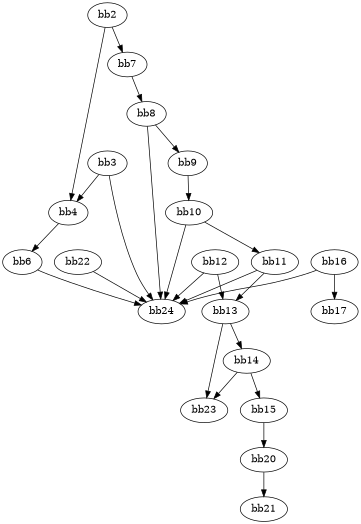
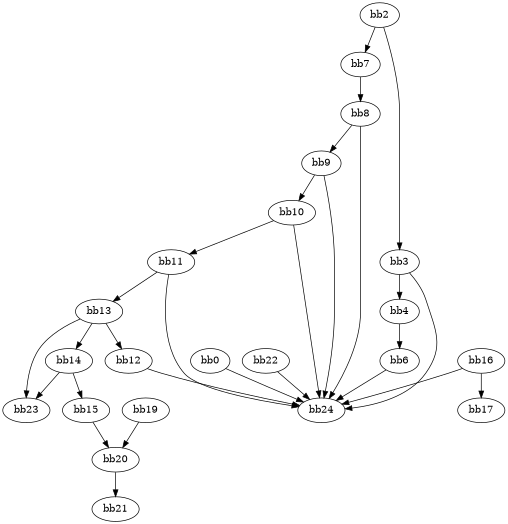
  digraph {
+   n1 [label="bb0\l"]
    n2 [label="bb24\l"]
    n3 [label="bb2\l"]
    n4 [label="bb3\l"]
    n5 [label="bb7\l"]
    n6 [label="bb16\l"]
    n7 [label="bb17\l"]
    n8 [label="bb4\l"]
    n9 [label="bb8\l"]
    n10 [label="bb6\l"]
    n11 [label="bb9\l"]
    n12 [label="bb10\l"]
    n13 [label="bb11\l"]
    n14 [label="bb13\l"]
    n15 [label="bb12\l"]
    n16 [label="bb14\l"]
    n17 [label="bb23\l"]
    n18 [label="bb15\l"]
    n19 [label="bb20\l"]
    n20 [label="bb21\l"]
+   n21 [label="bb19\l"]
    n22 [label="bb22\l"]
-   n3 -> n8
+   n1 -> n2
+   n3 -> n4
    n3 -> n5
    n4 -> n2
    n4 -> n8
    n5 -> n9
    n6 -> n2
    n6 -> n7
    n8 -> n10
    n9 -> n2
    n9 -> n11
    n10 -> n2
+   n11 -> n2
    n11 -> n12
    n12 -> n2
    n12 -> n13
    n13 -> n2
    n13 -> n14
    n14 -> n16
    n14 -> n17
    n15 -> n2
-   n15 -> n14
+   n14 -> n15
    n16 -> n17
    n16 -> n18
    n18 -> n19
    n19 -> n20
+   n21 -> n19
    n22 -> n2
  }
